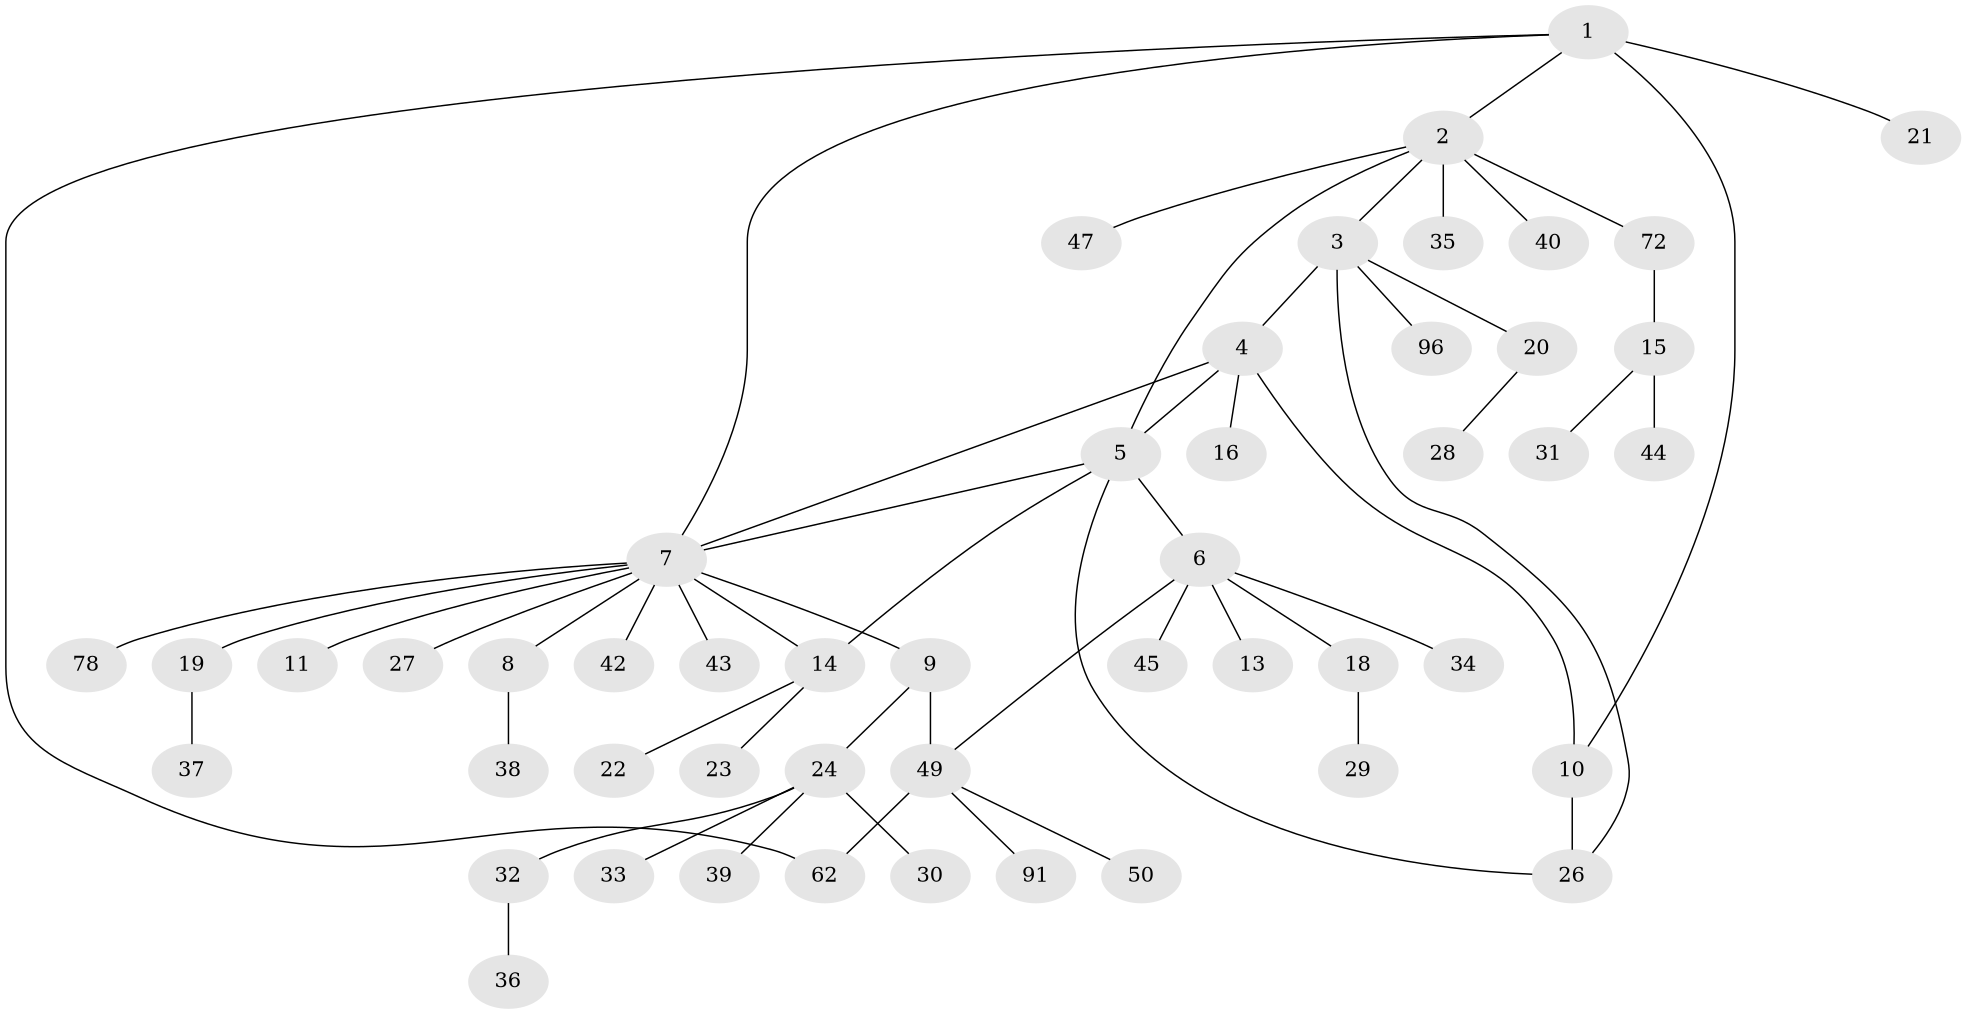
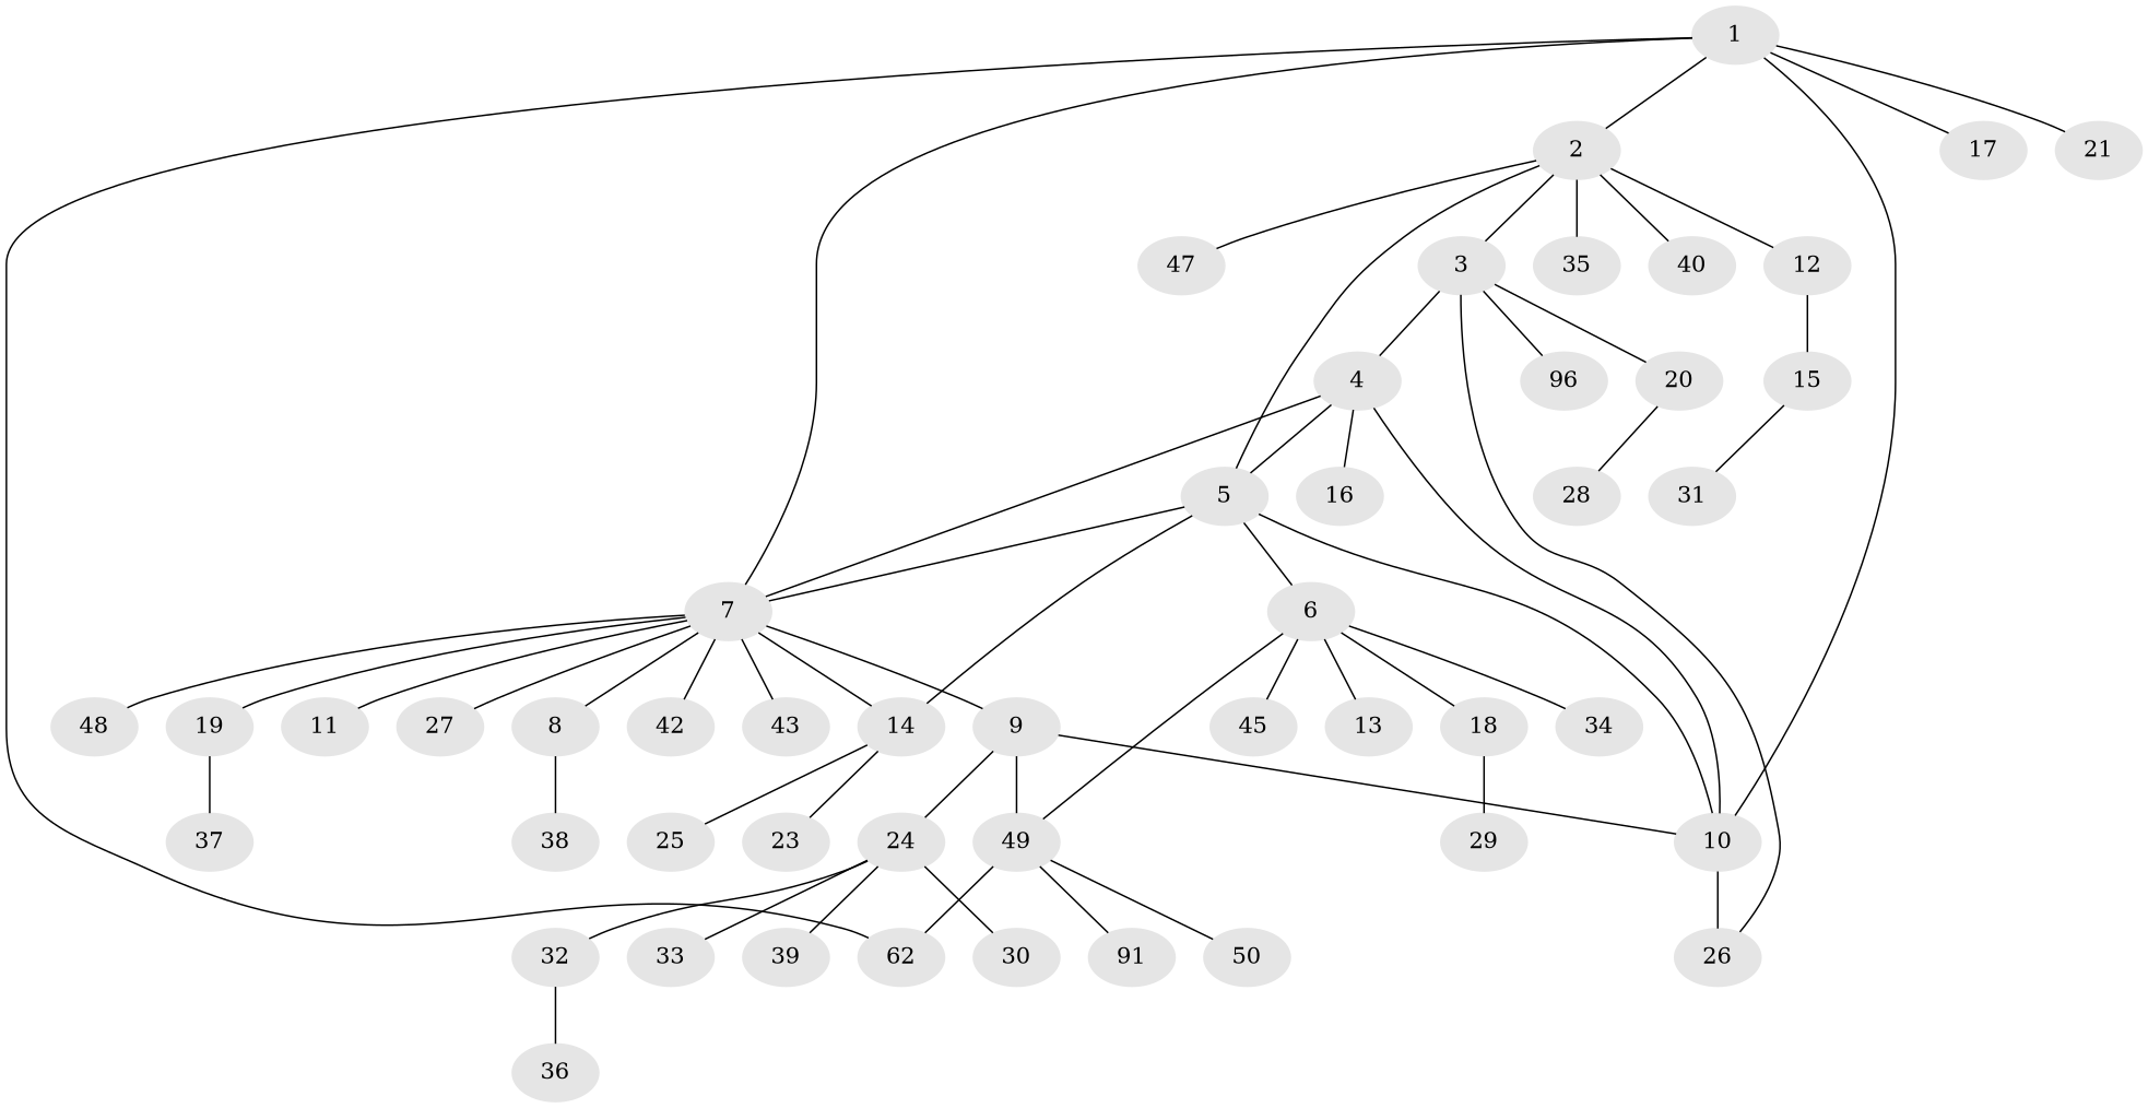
  graph {
    node [color=gray90 style=filled]
    1
    2
    7
    10
+   17
    21
    n7 [label=62]
    3
    5
-   12 [label=72]
+   12
    35
    40
    47
    14
    8
    9
    11
    19
    27
    42
    43
-   48 [label=78]
+   48
    26
    4
    20
    n26 [label=96]
    6
    15
    16
    28
    13
    18
    34
    45
    49
-   22
+   22 [label=25]
    23
    29
    50
    n40 [label=91]
    38
    24
    37
    30
    32
    33
    39
    31
-   44
    36
    1 -- 2
    1 -- 7
    1 -- 10
+   1 -- 17
    1 -- 21
    1 -- n7
    2 -- 3
    2 -- 5
    2 -- 12
    2 -- 35
    2 -- 40
    2 -- 47
    7 -- 14
    7 -- 8
    7 -- 9
    7 -- 11
    7 -- 19
    7 -- 27
    7 -- 42
    7 -- 43
    7 -- 48
    10 -- 26
    3 -- 26
    3 -- 4
    3 -- 20
    3 -- n26
    5 -- 7
-   5 -- 26
+   5 -- 10
    5 -- 14
    5 -- 6
    12 -- 15
    14 -- 22
    14 -- 23
    8 -- 38
+   9 -- 10
    9 -- 49
    9 -- 24
    19 -- 37
    4 -- 7
    4 -- 10
    4 -- 5
    4 -- 16
    20 -- 28
    6 -- 13
    6 -- 18
    6 -- 34
    6 -- 45
    6 -- 49
    15 -- 31
-   15 -- 44
    18 -- 29
    49 -- n7
    49 -- 50
    49 -- n40
    24 -- 30
    24 -- 32
    24 -- 33
    24 -- 39
    32 -- 36
  }
